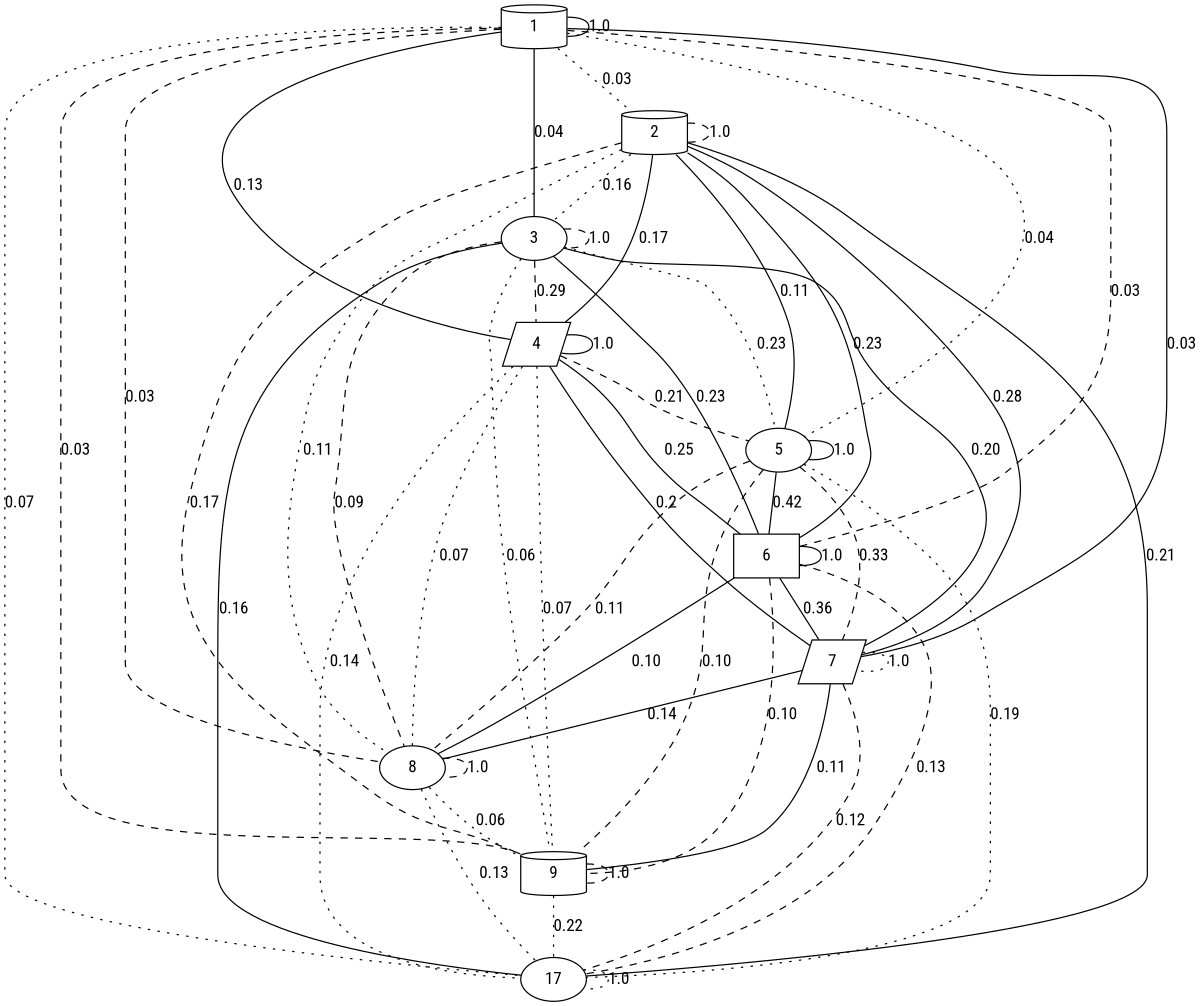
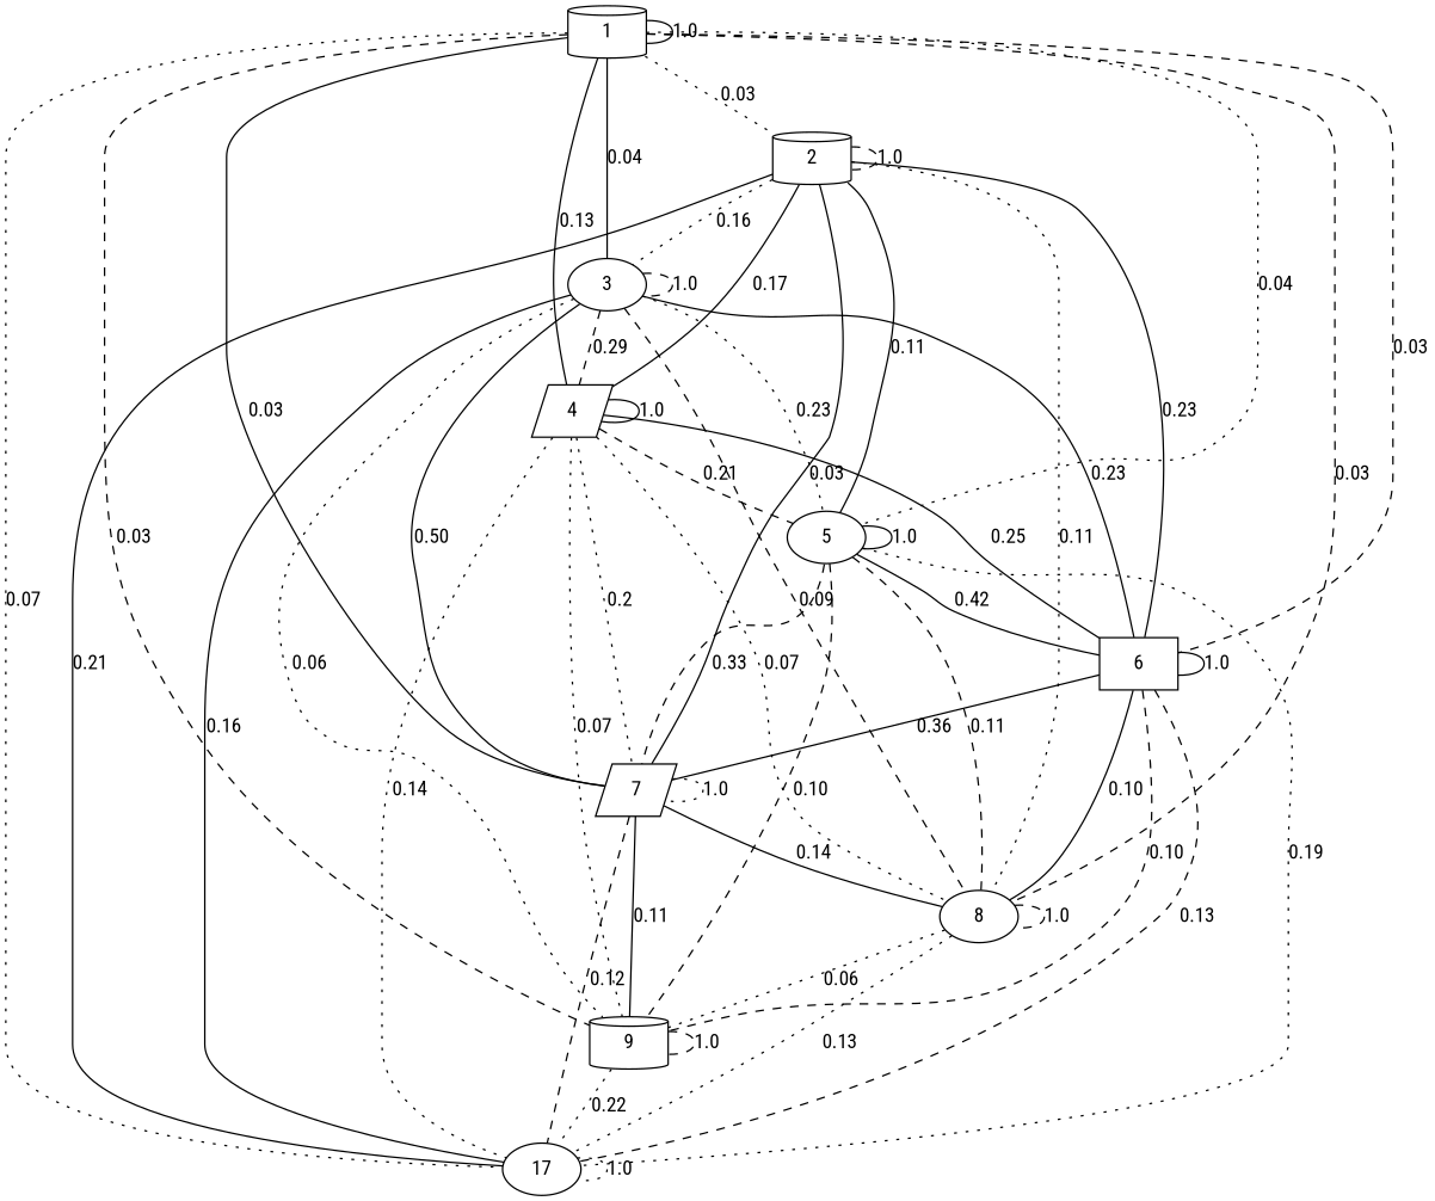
  graph {
    fontname="Roboto Condensed"
    node [fontname="Roboto Condensed" shape=ellipse]
    edge [fontname="Roboto Condensed" style=solid]
    1 [shape=cylinder]
    2 [shape=cylinder]
    3
    4 [shape=parallelogram]
    5
    6 [shape=box]
    7 [shape=parallelogram]
    8
    9 [shape=cylinder]
    n10 [label=17]
    1 -- 1 [label=1.0]
    1 -- 2 [label=0.03 style=dotted]
    1 -- 3 [label=0.04]
    1 -- 4 [label=0.13]
    1 -- 5 [label=0.04 style=dotted]
    1 -- 6 [label=0.03 style=dashed]
    1 -- 7 [label=0.03]
    1 -- 8 [label=0.03 style=dashed]
    1 -- 9 [label=0.03 style=dashed]
    1 -- n10 [label=0.07 style=dotted]
    2 -- 2 [label=1.0 style=dashed]
    2 -- 3 [label=0.16 style=dotted]
    2 -- 4 [label=0.17]
    2 -- 5 [label=0.11]
    2 -- 6 [label=0.23]
-   2 -- 7 [label=0.28]
+   2 -- 7 [label=0.03]
    2 -- 8 [label=0.11 style=dotted]
-   2 -- 9 [label=0.17 style=dashed]
    2 -- n10 [label=0.21]
    3 -- 3 [label=1.0 style=dashed]
    3 -- 4 [label=0.29 style=dashed]
    3 -- 5 [label=0.23 style=dotted]
    3 -- 6 [label=0.23]
-   3 -- 7 [label=0.20]
+   3 -- 7 [label=0.50]
    3 -- 8 [label=0.09 style=dashed]
    3 -- 9 [label=0.06 style=dotted]
    3 -- n10 [label=0.16]
    4 -- 4 [label=1.0]
    4 -- 5 [label=0.21 style=dashed]
    4 -- 6 [label=0.25]
-   4 -- 7 [label=0.2]
+   4 -- 7 [label=0.2 style=dotted]
    4 -- 8 [label=0.07 style=dotted]
    4 -- 9 [label=0.07 style=dotted]
    4 -- n10 [label=0.14 style=dotted]
    5 -- 5 [label=1.0]
    5 -- 6 [label=0.42]
    5 -- 7 [label=0.33 style=dashed]
    5 -- 8 [label=0.11 style=dashed]
    5 -- 9 [label=0.10 style=dashed]
    5 -- n10 [label=0.19 style=dotted]
    6 -- 6 [label=1.0]
    6 -- 7 [label=0.36]
    6 -- 8 [label=0.10]
    6 -- 9 [label=0.10 style=dashed]
    6 -- n10 [label=0.13 style=dashed]
    7 -- 7 [label=1.0 style=dotted]
    7 -- 8 [label=0.14]
    7 -- 9 [label=0.11]
    7 -- n10 [label=0.12 style=dashed]
    8 -- 8 [label=1.0 style=dashed]
    8 -- 9 [label=0.06 style=dotted]
    8 -- n10 [label=0.13 style=dotted]
    9 -- 9 [label=1.0 style=dashed]
    9 -- n10 [label=0.22 style=dotted]
    n10 -- n10 [label=1.0 style=dotted]
  }
